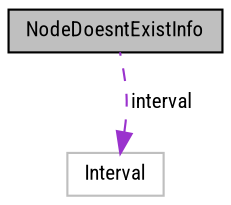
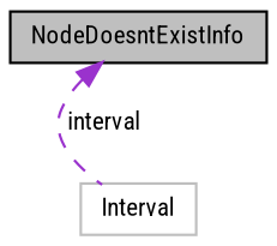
  digraph {
    fontname="Roboto Condensed"
    node [fontname="Roboto Condensed" fontsize=10 shape=record style=filled]
    n1 [color=black fillcolor=grey75 fontcolor=black height=0.2 label=NodeDoesntExistInfo width=0.4]
    n2 [color=grey75 fillcolor=white height=0.2 label=Interval width=0.4]
-   n2 -> n1 [color=darkorchid3 dir=back fontname="Roboto Condensed" fontsize=10 label=" interval" labelfontname=Helvetica labelfontsize=10 style=dashed]
+   n1 -> n2 [color=darkorchid3 dir=back fontname="Roboto Condensed" fontsize=10 label=" interval" labelfontname=Helvetica labelfontsize=10 style=dashed]
  }
